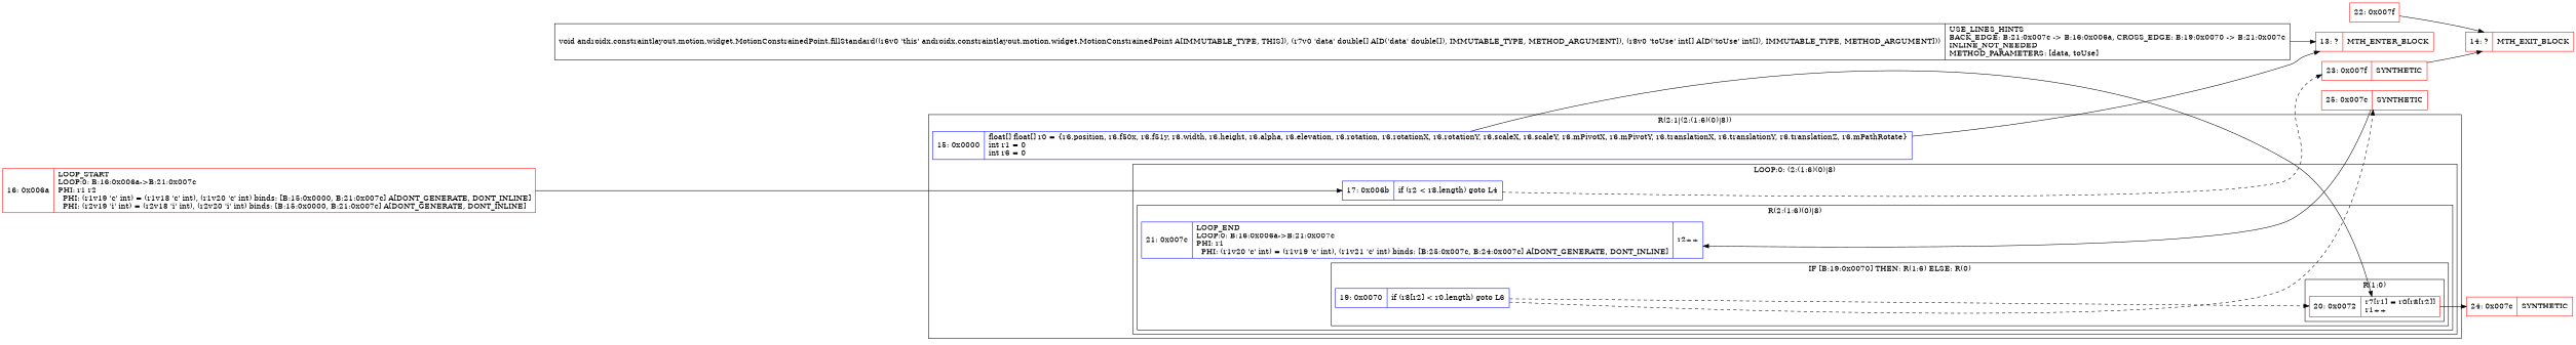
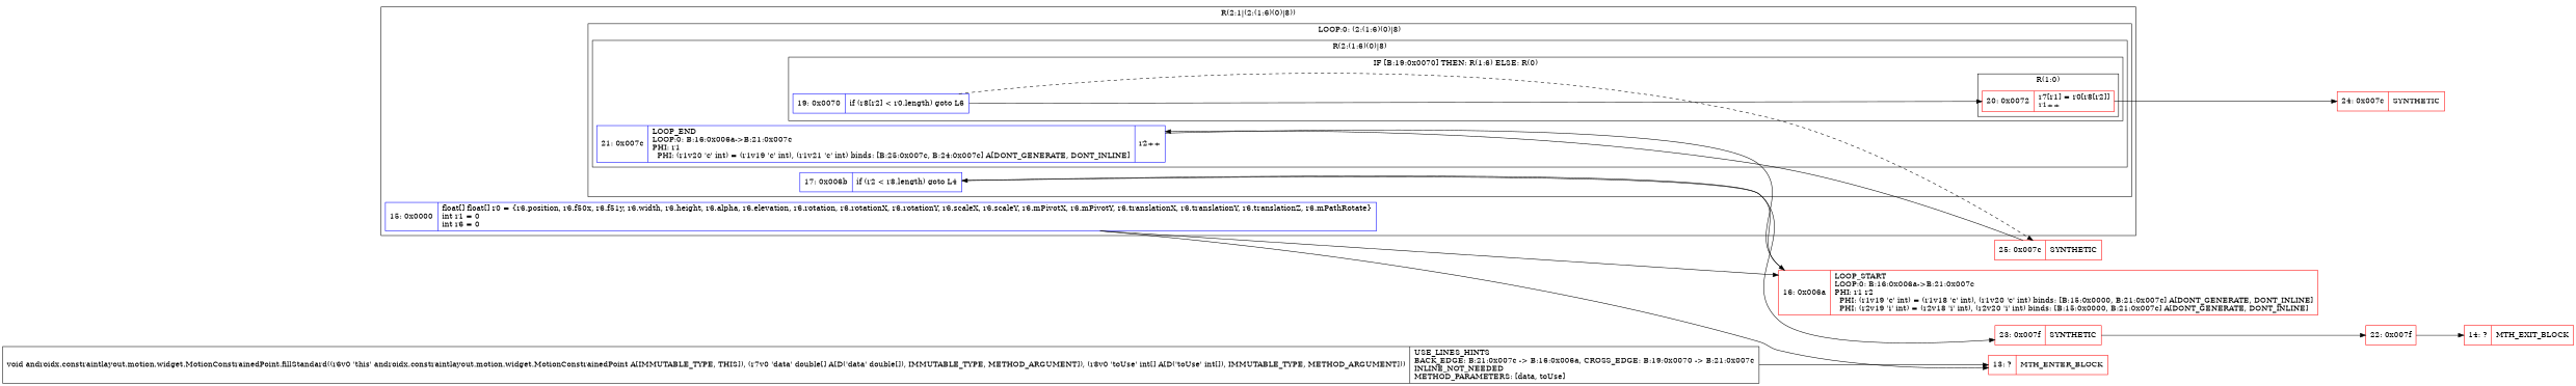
  digraph {
    rankdir=LR
    node [color=red shape=record]
    n1 [label="{20\:\ 0x0072|r7[r1] = r0[r8[r2]]\lr1++\l}"]
    n2 [color=blue label="{19\:\ 0x0070|if (r8[r2] \< r0.length) goto L6\l}"]
    n3 [color=blue label="{21\:\ 0x007c|LOOP_END\lLOOP:0: B:16:0x006a\-\>B:21:0x007c\lPHI: r1 \l  PHI: (r1v20 'c' int) = (r1v19 'c' int), (r1v21 'c' int) binds: [B:25:0x007c, B:24:0x007c] A[DONT_GENERATE, DONT_INLINE]\l|r2++\l}"]
    n4 [color=blue label="{17\:\ 0x006b|if (r2 \< r8.length) goto L4\l}"]
    n5 [color=blue label="{15\:\ 0x0000|float[] float[] r0 = \{r6.position, r6.f50x, r6.f51y, r6.width, r6.height, r6.alpha, r6.elevation, r6.rotation, r6.rotationX, r6.rotationY, r6.scaleX, r6.scaleY, r6.mPivotX, r6.mPivotY, r6.translationX, r6.translationY, r6.translationZ, r6.mPathRotate\}\lint r1 = 0\lint r6 = 0\l}"]
    n6 [label="{24\:\ 0x007c|SYNTHETIC\l}"]
    n7 [label="{25\:\ 0x007c|SYNTHETIC\l}"]
    n8 [label="{16\:\ 0x006a|LOOP_START\lLOOP:0: B:16:0x006a\-\>B:21:0x007c\lPHI: r1 r2 \l  PHI: (r1v19 'c' int) = (r1v18 'c' int), (r1v20 'c' int) binds: [B:15:0x0000, B:21:0x007c] A[DONT_GENERATE, DONT_INLINE]\l  PHI: (r2v19 'i' int) = (r2v18 'i' int), (r2v20 'i' int) binds: [B:15:0x0000, B:21:0x007c] A[DONT_GENERATE, DONT_INLINE]\l}"]
    n9 [label="{23\:\ 0x007f|SYNTHETIC\l}"]
    n10 [label="{13\:\ ?|MTH_ENTER_BLOCK\l}"]
    n11 [label="{22\:\ 0x007f}"]
    n12 [label="{14\:\ ?|MTH_EXIT_BLOCK\l}"]
    n13 [label="{void androidx.constraintlayout.motion.widget.MotionConstrainedPoint.fillStandard((r6v0 'this' androidx.constraintlayout.motion.widget.MotionConstrainedPoint A[IMMUTABLE_TYPE, THIS]), (r7v0 'data' double[] A[D('data' double[]), IMMUTABLE_TYPE, METHOD_ARGUMENT]), (r8v0 'toUse' int[] A[D('toUse' int[]), IMMUTABLE_TYPE, METHOD_ARGUMENT]))  | USE_LINES_HINTS\lBACK_EDGE: B:21:0x007c \-\> B:16:0x006a, CROSS_EDGE: B:19:0x0070 \-\> B:21:0x007c\lINLINE_NOT_NEEDED\lMETHOD_PARAMETERS: [data, toUse]\l}" color=""]
    subgraph cluster_1 {
      label="R(2:1|(2:(1:6)(0)|8))"
      n5
      subgraph cluster_2 {
        label="LOOP:0: (2:(1:6)(0)|8)"
        n4
        subgraph cluster_3 {
          label="R(2:(1:6)(0)|8)"
          n3
          subgraph cluster_4 {
            label="IF [B:19:0x0070] THEN: R(1:6) ELSE: R(0)"
            n2
            subgraph cluster_5 {
              label="R(1:0)"
              n1
            }
            subgraph cluster_6 {
              label="R(0)"
            }
          }
        }
      }
    }
    n1 -> n6
-   n2 -> n1 [style=dashed]
+   n2 -> n1
    n2 -> n7 [style=dashed]
-   n4 -> n9 [style=dashed]
-   n5 -> n1
+   n3 -> n8
+   n4 -> n9 [style=solid]
+   n5 -> n8
    n5 -> n10
    n7 -> n3
    n8 -> n4
-   n9 -> n12
+   n9 -> n11
    n11 -> n12
    n13 -> n10
  }
